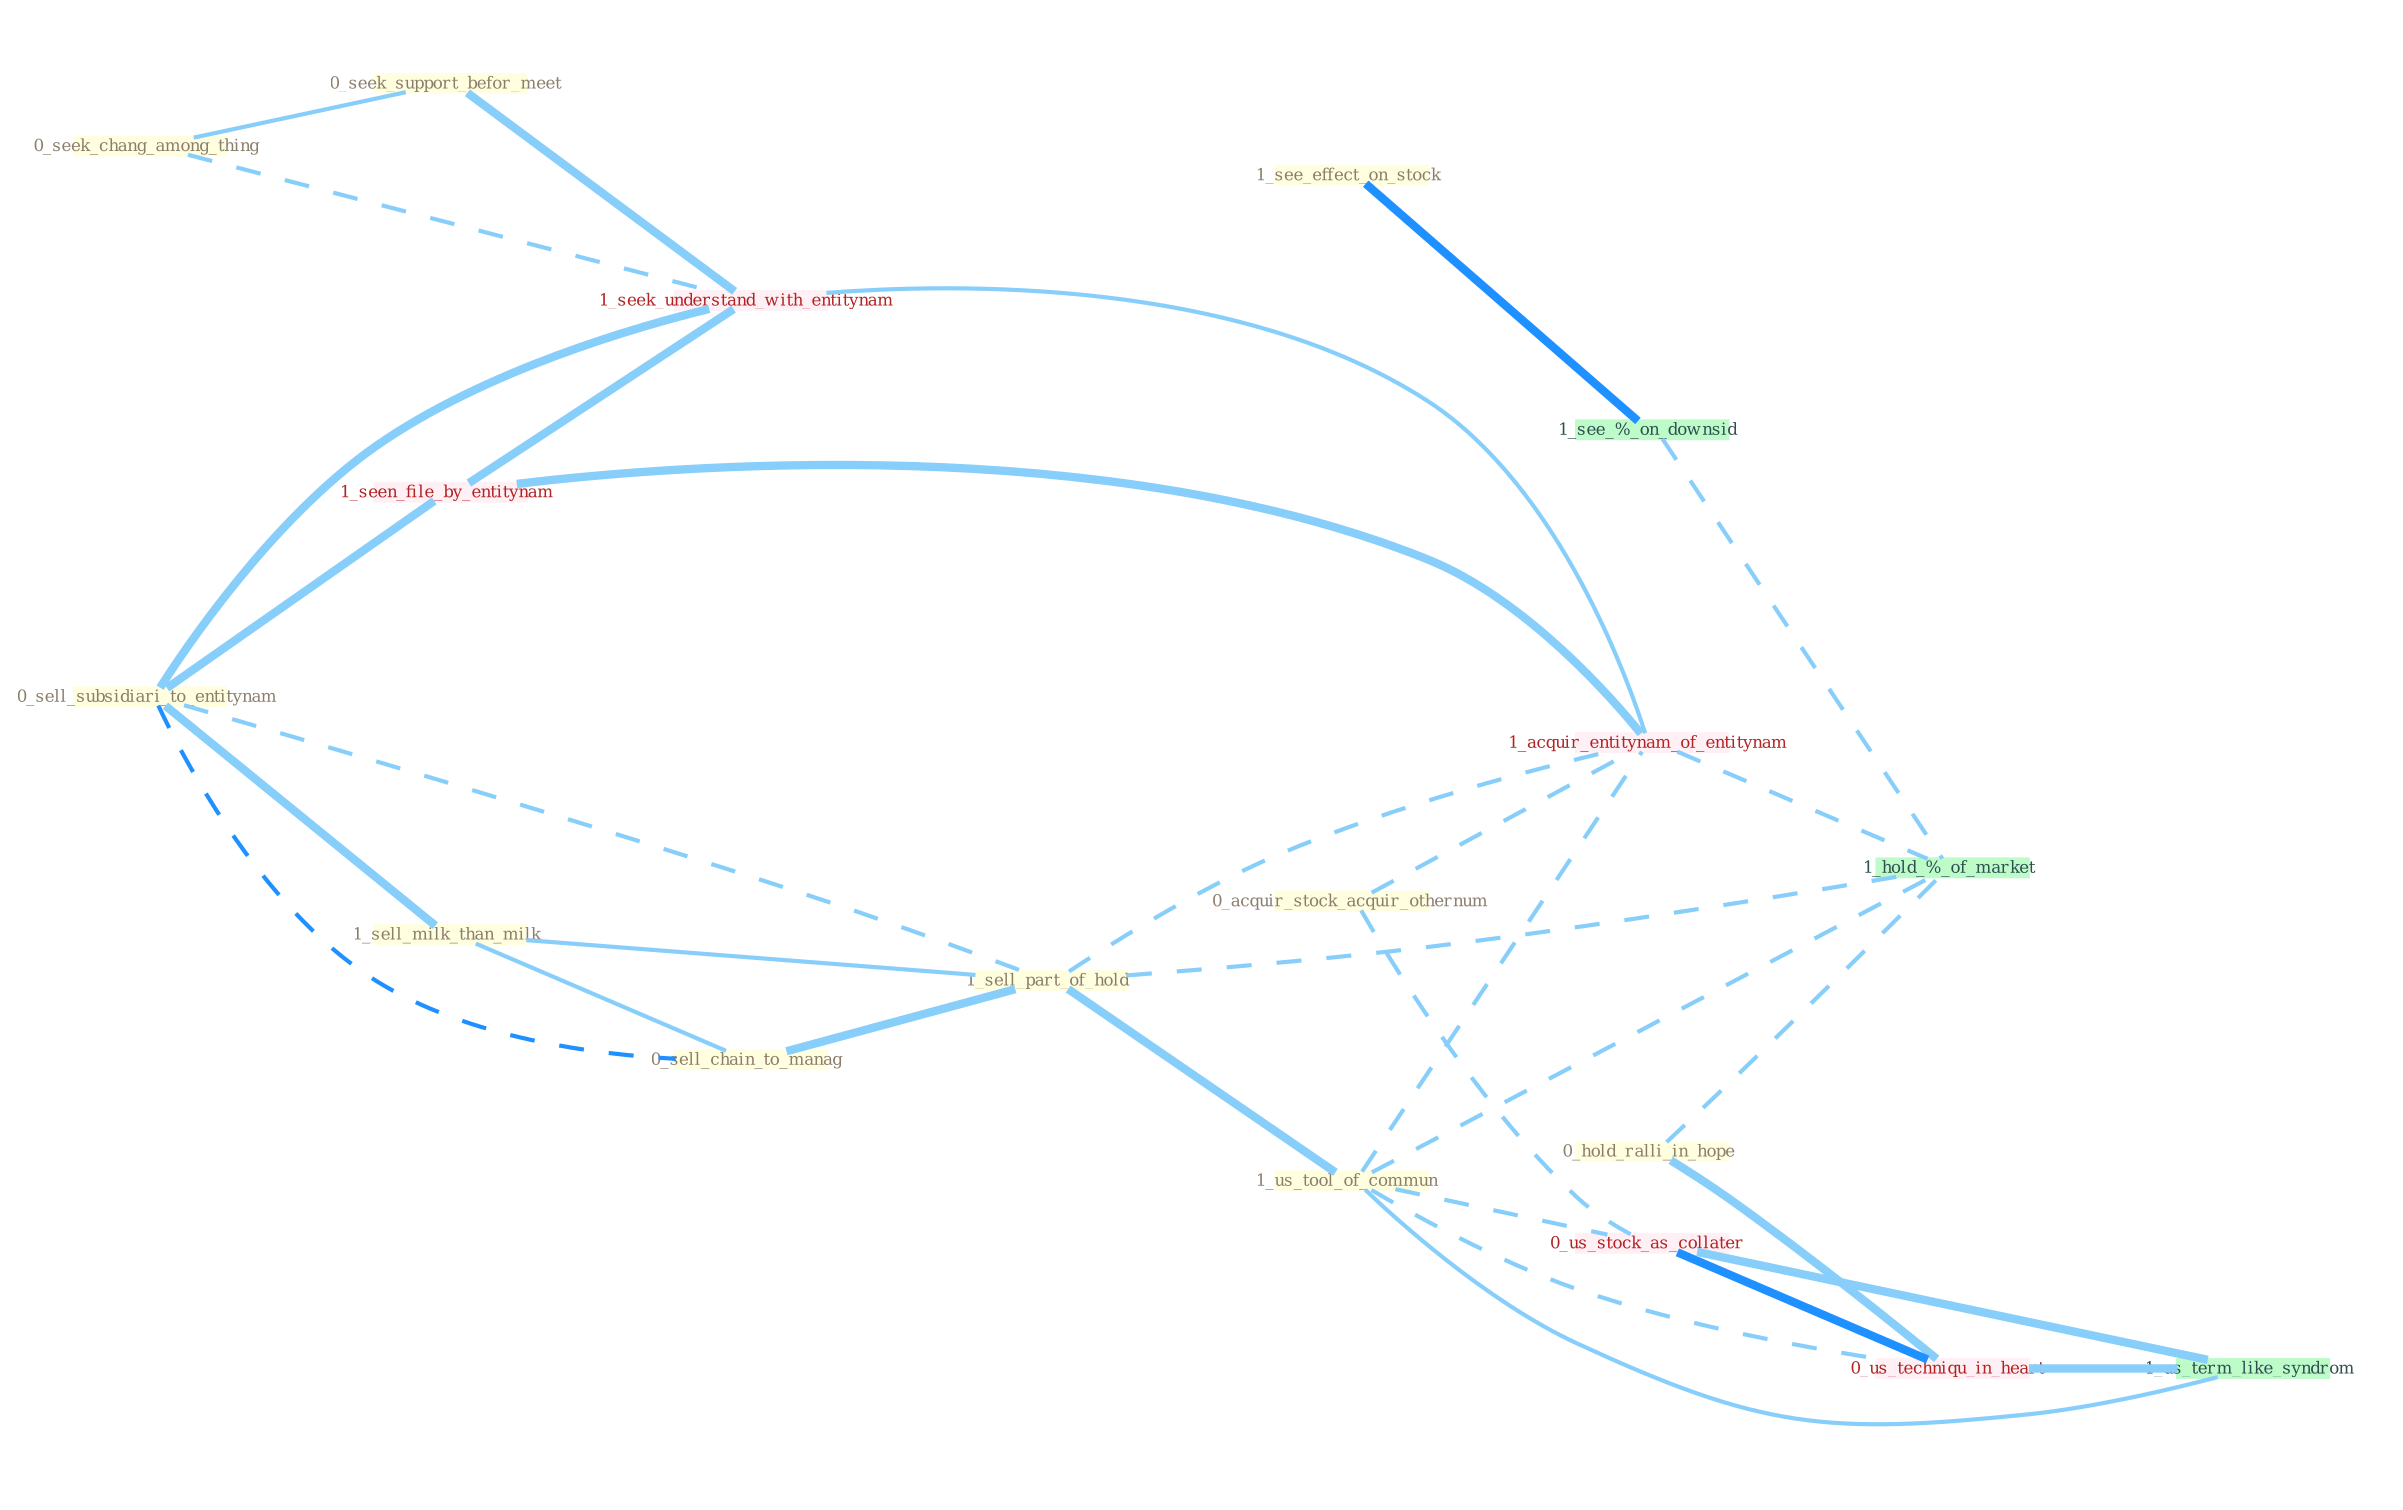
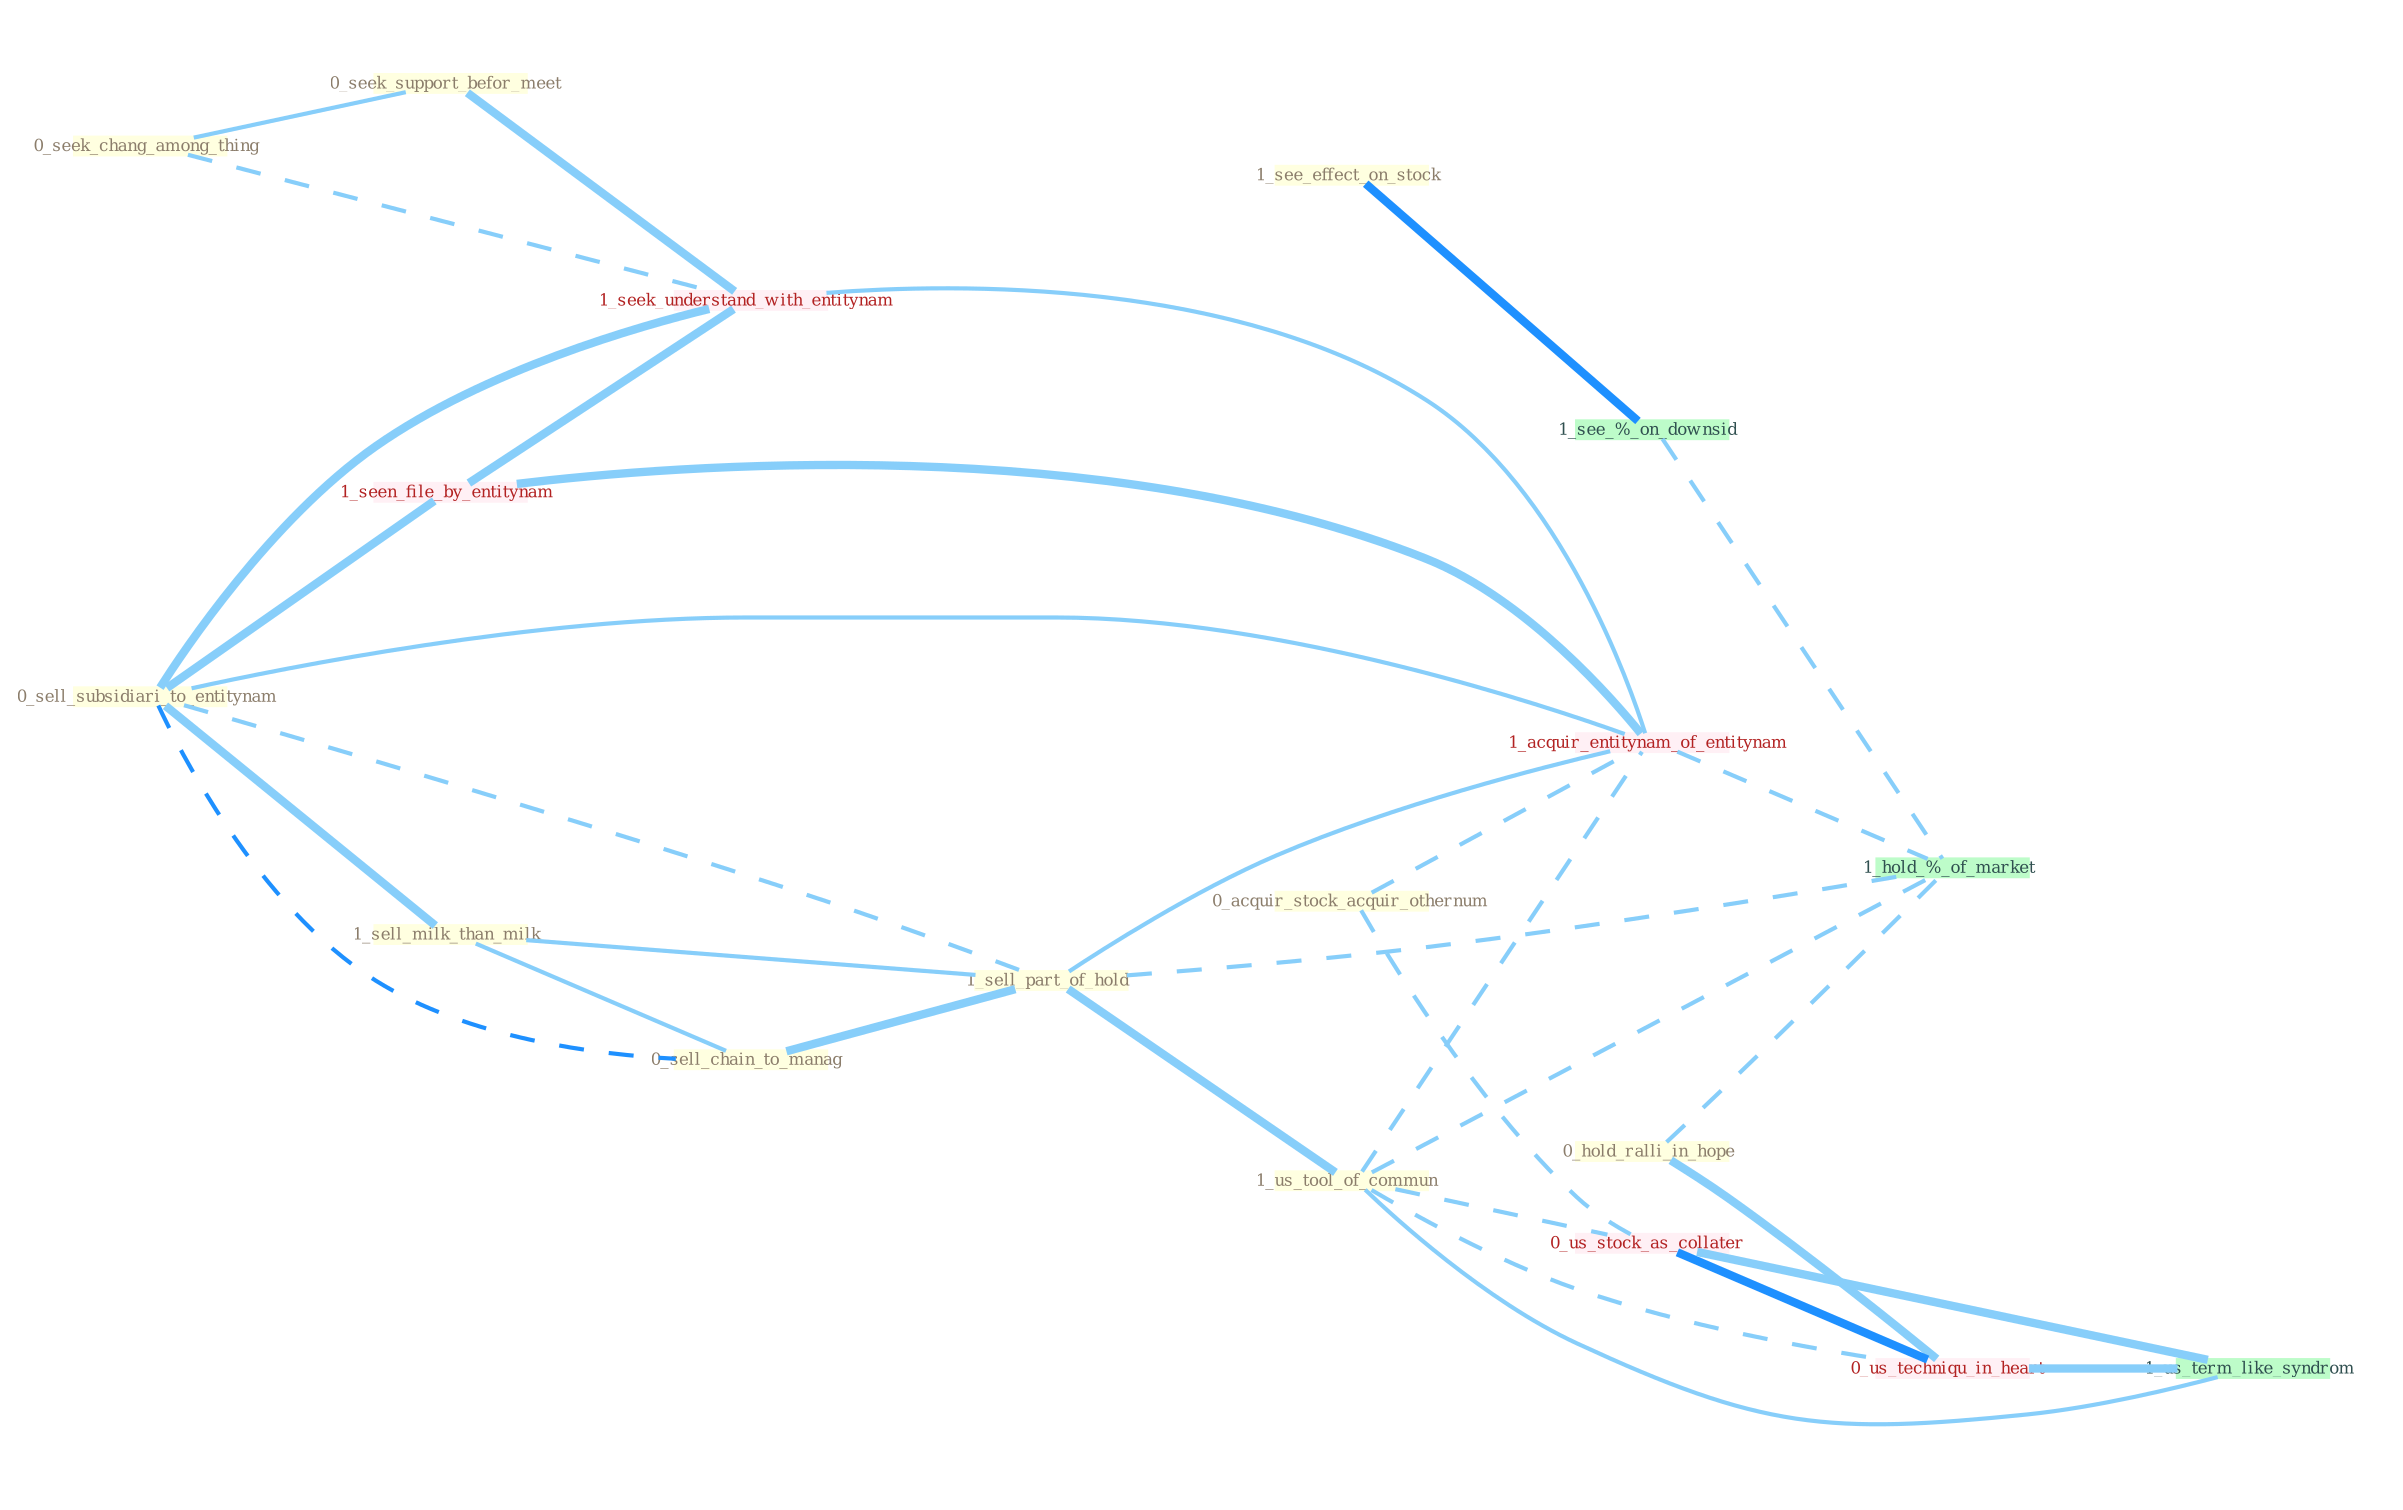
  graph {
    rankdir=LR
    node [color="#ffffe0" fixedsize=true fontcolor="#8b7d6b" fontsize=4 shape=polygon style=filled]
    edge [color="#87cefa" style=dashed w=1]
    "0_sell_subsidiari_to_entitynam " [height=.06 width=.5]
    n2 [height=.06 label="0_acquir_stock_acquir_othernum" width=.5]
    "0_seek_chang_among_thing " [height=.06 width=.5]
    "1_see_effect_on_stock " [height=.06 width=.5]
    "1_sell_milk_than_milk " [height=.06 width=.5]
    "0_sell_chain_to_manag " [height=.06 width=.5]
    "0_seek_support_befor_meet " [height=.06 width=.5]
    "1_sell_part_of_hold " [height=.06 width=.5]
    "0_hold_ralli_in_hope " [height=.06 width=.5]
    "1_us_tool_of_commun " [height=.06 width=.5]
    "1_seen_file_by_entitynam " [color="#fff0f5" fontcolor="#b22222" height=.06 width=.5]
    "0_us_stock_as_collater " [color="#fff0f5" fontcolor="#b22222" height=.06 width=.5]
    "1_seek_understand_with_entitynam " [color="#fff0f5" fontcolor="#b22222" height=.06 width=.5]
    "1_acquir_entitynam_of_entitynam " [color="#fff0f5" fontcolor="#b22222" height=.06 width=.5]
    "0_us_techniqu_in_heart " [color="#fff0f5" fontcolor="#b22222" height=.06 width=.5]
    "1_see_%_on_downsid " [color="#BDFCC9" fontcolor="#2f4f4f" height=.06 width=.5]
    "1_hold_%_of_market " [color="#BDFCC9" fontcolor="#2f4f4f" height=.06 width=.5]
    "1_us_term_like_syndrom " [color="#BDFCC9" fontcolor="#2f4f4f" height=.06 width=.5]
    subgraph sub_1 {
      "0_sell_subsidiari_to_entitynam "
      n2
      "0_seek_chang_among_thing "
      "1_see_effect_on_stock "
      "1_sell_milk_than_milk "
      "0_sell_chain_to_manag "
      "0_seek_support_befor_meet "
      "1_sell_part_of_hold "
      "0_hold_ralli_in_hope "
      "1_us_tool_of_commun "
    }
    subgraph sub_2 {
      "1_seen_file_by_entitynam "
      "0_us_stock_as_collater "
      "1_seek_understand_with_entitynam "
      "1_acquir_entitynam_of_entitynam "
      "0_us_techniqu_in_heart "
    }
    "0_sell_subsidiari_to_entitynam " -- "1_sell_milk_than_milk " [style=bold]
    "0_sell_subsidiari_to_entitynam " -- "0_sell_chain_to_manag " [color="#1e90ff" w=2]
    "0_sell_subsidiari_to_entitynam " -- "1_sell_part_of_hold "
    "0_sell_subsidiari_to_entitynam " -- "1_seen_file_by_entitynam " [style=bold]
    "0_sell_subsidiari_to_entitynam " -- "1_seek_understand_with_entitynam " [style=bold]
+   "0_sell_subsidiari_to_entitynam " -- "1_acquir_entitynam_of_entitynam " [style=solid]
    n2 -- "0_us_stock_as_collater "
    n2 -- "1_acquir_entitynam_of_entitynam "
    "0_seek_chang_among_thing " -- "0_seek_support_befor_meet " [style=solid]
    "0_seek_chang_among_thing " -- "1_seek_understand_with_entitynam "
    "1_see_effect_on_stock " -- "1_see_%_on_downsid " [color="#1e90ff" style=bold w=2]
    "1_sell_milk_than_milk " -- "0_sell_chain_to_manag " [style=solid]
    "1_sell_milk_than_milk " -- "1_sell_part_of_hold " [style=solid]
    "0_sell_chain_to_manag " -- "1_sell_part_of_hold " [style=bold]
    "0_seek_support_befor_meet " -- "1_seek_understand_with_entitynam " [style=bold]
    "1_sell_part_of_hold " -- "1_us_tool_of_commun " [style=bold]
-   "1_sell_part_of_hold " -- "1_acquir_entitynam_of_entitynam "
+   "1_sell_part_of_hold " -- "1_acquir_entitynam_of_entitynam " [style=solid]
    "1_sell_part_of_hold " -- "1_hold_%_of_market "
    "0_hold_ralli_in_hope " -- "0_us_techniqu_in_heart " [style=bold]
    "0_hold_ralli_in_hope " -- "1_hold_%_of_market "
    "1_us_tool_of_commun " -- "0_us_stock_as_collater "
    "1_us_tool_of_commun " -- "1_acquir_entitynam_of_entitynam "
    "1_us_tool_of_commun " -- "0_us_techniqu_in_heart "
    "1_us_tool_of_commun " -- "1_hold_%_of_market "
    "1_us_tool_of_commun " -- "1_us_term_like_syndrom " [style=solid]
    "1_seen_file_by_entitynam " -- "1_seek_understand_with_entitynam " [style=bold]
    "1_seen_file_by_entitynam " -- "1_acquir_entitynam_of_entitynam " [style=bold]
    "0_us_stock_as_collater " -- "0_us_techniqu_in_heart " [color="#1e90ff" style=bold]
    "0_us_stock_as_collater " -- "1_us_term_like_syndrom " [style=bold]
    "1_seek_understand_with_entitynam " -- "1_acquir_entitynam_of_entitynam " [style=solid]
    "1_acquir_entitynam_of_entitynam " -- "1_hold_%_of_market "
    "0_us_techniqu_in_heart " -- "1_us_term_like_syndrom " [style=bold]
    "1_see_%_on_downsid " -- "1_hold_%_of_market "
  }
